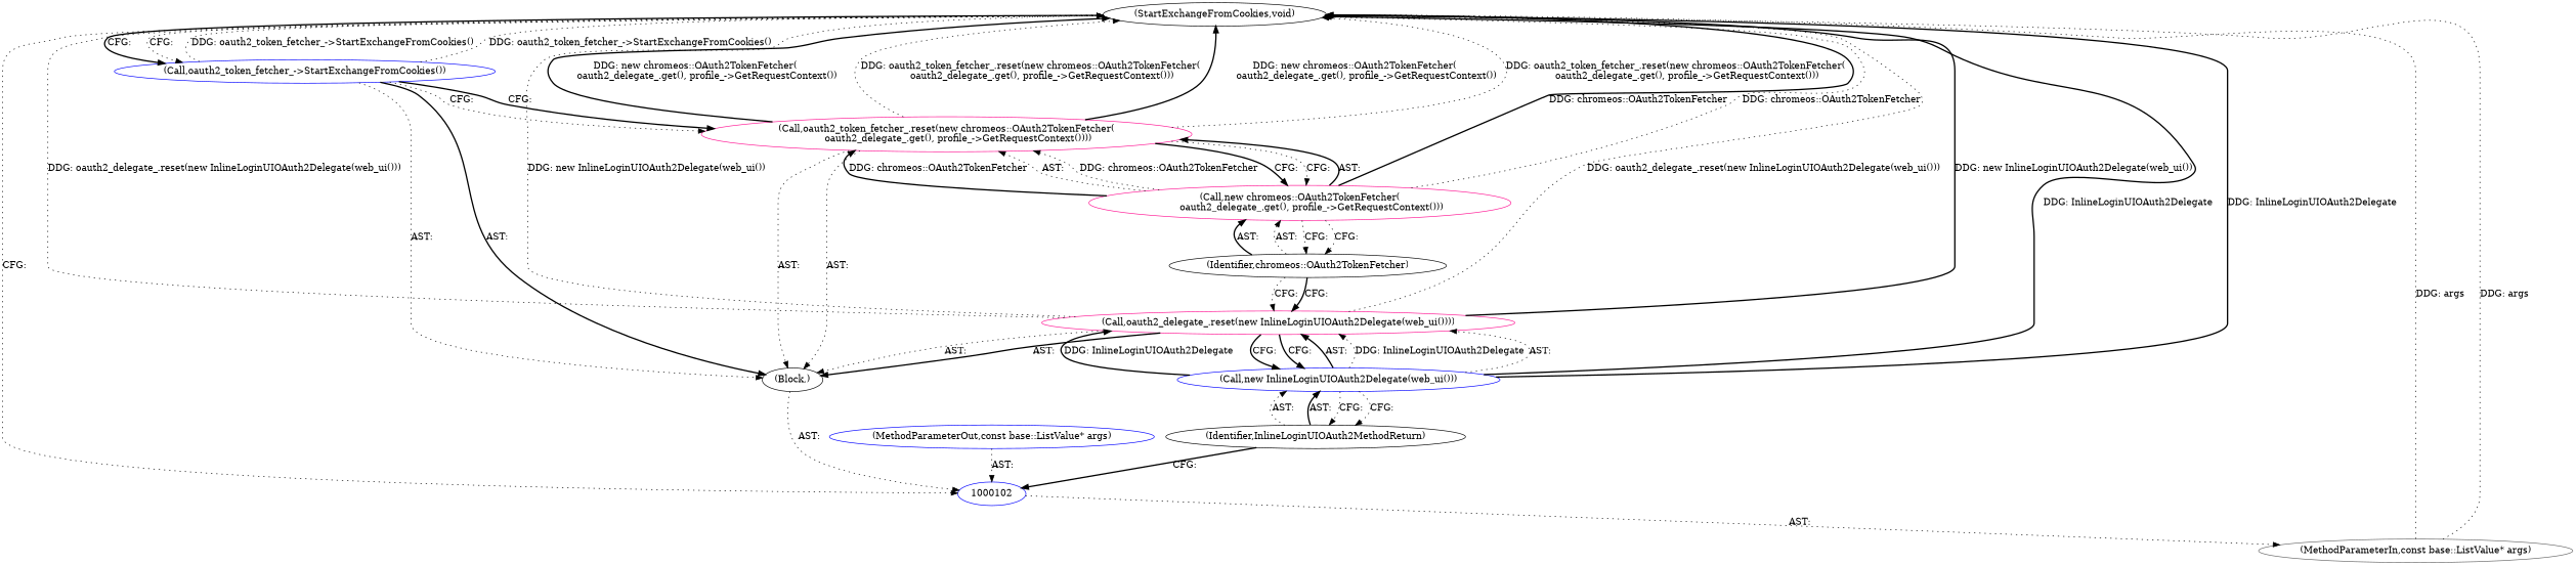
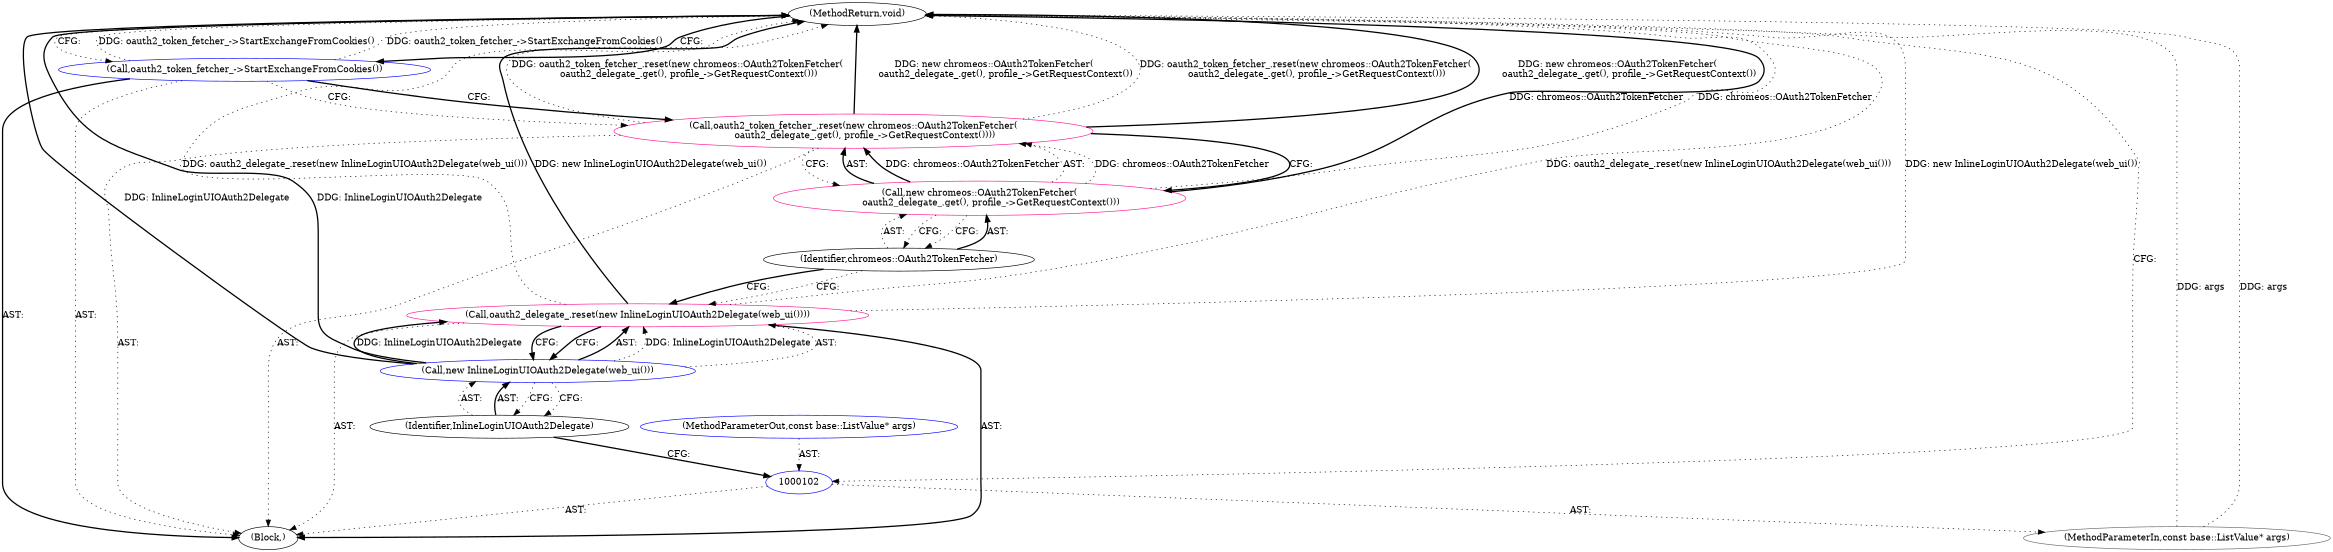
  digraph {
    node [color=black]
    edge [style=dotted]
-   n1 [label="(StartExchangeFromCookies,void)"]
+   n1 [label="(MethodReturn,void)"]
    n2 [color=blue label="(Call,oauth2_token_fetcher_->StartExchangeFromCookies())"]
    1000102 [color=blue]
    n4 [label="(Block,)"]
    n5 [color=deeppink label="(Call,oauth2_token_fetcher_.reset(new chromeos::OAuth2TokenFetcher(\n        oauth2_delegate_.get(), profile_->GetRequestContext())))"]
    n6 [color=gray40 label="(MethodParameterIn,const base::ListValue* args)"]
    n7 [color=blue label="(MethodParameterOut,const base::ListValue* args)"]
    n8 [color=blue label="(Call,new InlineLoginUIOAuth2Delegate(web_ui()))"]
-   n9 [label="(Identifier,InlineLoginUIOAuth2MethodReturn)"]
+   n9 [label="(Identifier,InlineLoginUIOAuth2Delegate)"]
    n10 [color=deeppink label="(Call,oauth2_delegate_.reset(new InlineLoginUIOAuth2Delegate(web_ui())))"]
    n11 [color=deeppink label="(Call,new chromeos::OAuth2TokenFetcher(\n        oauth2_delegate_.get(), profile_->GetRequestContext()))"]
    n12 [label="(Identifier,chromeos::OAuth2TokenFetcher)"]
    n1 -> n2 [label="CFG: " style=bold]
    n1 -> n2 [label="CFG: "]
    n1 -> 1000102 [label="CFG: "]
    n2 -> n1 [label="DDG: oauth2_token_fetcher_->StartExchangeFromCookies()"]
    n2 -> n1 [label="DDG: oauth2_token_fetcher_->StartExchangeFromCookies()"]
    n2 -> n4 [label="AST: " style=bold]
    n2 -> n4 [label="AST: "]
    n2 -> n5 [label="CFG: "]
    n2 -> n5 [label="CFG: " style=bold]
    1000102 -> n6 [label="AST: "]
-   n4 -> 1000102 [label="AST: "]
+   1000102 -> n4 [label="AST: "]
    n5 -> n1 [label="DDG: oauth2_token_fetcher_.reset(new chromeos::OAuth2TokenFetcher(\n        oauth2_delegate_.get(), profile_->GetRequestContext()))"]
    n5 -> n1 [label="DDG: new chromeos::OAuth2TokenFetcher(\n        oauth2_delegate_.get(), profile_->GetRequestContext())" style=bold]
    n5 -> n1 [label="DDG: oauth2_token_fetcher_.reset(new chromeos::OAuth2TokenFetcher(\n        oauth2_delegate_.get(), profile_->GetRequestContext()))"]
    n5 -> n1 [label="DDG: new chromeos::OAuth2TokenFetcher(\n        oauth2_delegate_.get(), profile_->GetRequestContext())" style=bold]
    n5 -> n4 [label="AST: "]
    n5 -> n4 [label="AST: "]
    n5 -> n11 [label="CFG: " style=bold]
    n5 -> n11 [label="CFG: "]
    n6 -> n1 [label="DDG: args"]
    n6 -> n1 [label="DDG: args"]
    n7 -> 1000102 [label="AST: "]
    n8 -> n1 [label="DDG: InlineLoginUIOAuth2Delegate" style=bold]
    n8 -> n1 [label="DDG: InlineLoginUIOAuth2Delegate" style=bold]
    n8 -> n9 [label="CFG: "]
    n8 -> n9 [label="CFG: "]
    n8 -> n10 [label="AST: " style=bold]
    n8 -> n10 [label="DDG: InlineLoginUIOAuth2Delegate"]
    n8 -> n10 [label="AST: "]
    n8 -> n10 [label="DDG: InlineLoginUIOAuth2Delegate" style=bold]
    n9 -> 1000102 [label="CFG: " style=bold]
    n9 -> n8 [label="AST: "]
    n9 -> n8 [label="AST: " style=bold]
    n10 -> n1 [label="DDG: oauth2_delegate_.reset(new InlineLoginUIOAuth2Delegate(web_ui()))"]
    n10 -> n1 [label="DDG: new InlineLoginUIOAuth2Delegate(web_ui())"]
    n10 -> n1 [label="DDG: oauth2_delegate_.reset(new InlineLoginUIOAuth2Delegate(web_ui()))"]
    n10 -> n1 [label="DDG: new InlineLoginUIOAuth2Delegate(web_ui())" style=bold]
    n10 -> n4 [label="AST: "]
    n10 -> n4 [label="AST: " style=bold]
    n10 -> n8 [label="CFG: " style=bold]
    n10 -> n8 [label="CFG: " style=bold]
    n11 -> n1 [label="DDG: chromeos::OAuth2TokenFetcher" style=bold]
    n11 -> n1 [label="DDG: chromeos::OAuth2TokenFetcher"]
    n11 -> n5 [label="AST: " style=bold]
    n11 -> n5 [label="DDG: chromeos::OAuth2TokenFetcher" style=bold]
    n11 -> n5 [label="AST: "]
    n11 -> n5 [label="DDG: chromeos::OAuth2TokenFetcher"]
    n11 -> n12 [label="CFG: "]
    n11 -> n12 [label="CFG: "]
    n12 -> n10 [label="CFG: "]
    n12 -> n10 [label="CFG: " style=bold]
    n12 -> n11 [label="AST: " style=bold]
    n12 -> n11 [label="AST: "]
  }
